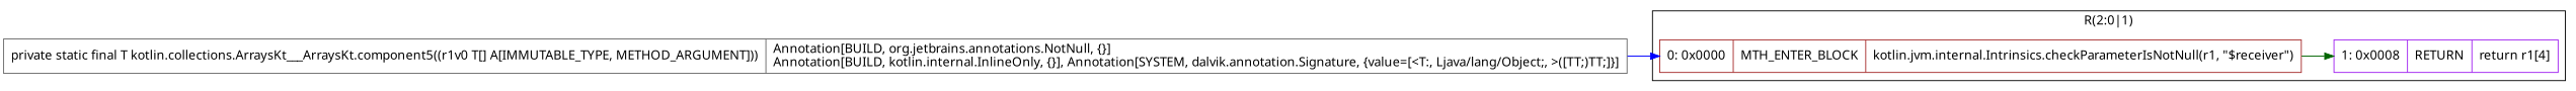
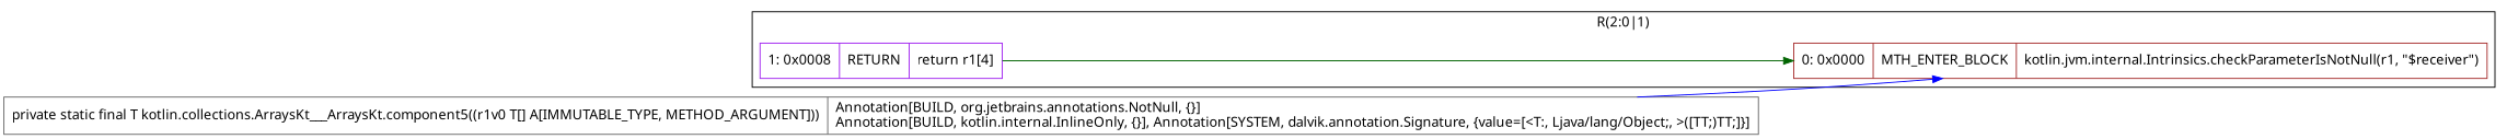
  digraph {
    rankdir=LR
    fontname="Noto Sans"
    node [shape=record fontname="Noto Sans"]
    edge [fontname="Noto Sans"]
    n1 [color=brown label="{0\:\ 0x0000|MTH_ENTER_BLOCK\l|kotlin.jvm.internal.Intrinsics.checkParameterIsNotNull(r1, \"$receiver\")\l}"]
    n2 [color=purple label="{1\:\ 0x0008|RETURN\l|return r1[4]\l}"]
    n3 [label="{private static final T kotlin.collections.ArraysKt___ArraysKt.component5((r1v0 T[] A[IMMUTABLE_TYPE, METHOD_ARGUMENT]))  | Annotation[BUILD, org.jetbrains.annotations.NotNull, \{\}]\lAnnotation[BUILD, kotlin.internal.InlineOnly, \{\}], Annotation[SYSTEM, dalvik.annotation.Signature, \{value=[\<T:, Ljava\/lang\/Object;, \>([TT;)TT;]\}]\l}" color=gray40]
    subgraph cluster_1 {
      label="R(2:0|1)"
      n1
      n2
    }
-   n1 -> n2 [color=darkgreen]
+   n2 -> n1 [color=darkgreen]
    n3 -> n1 [color=blue]
  }
